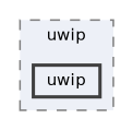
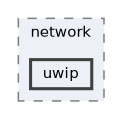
  digraph {
    compound=true
    n1 [color=grey25 fillcolor="#edf0f7" fontname=Helvetica fontsize=10 height=0.2 label=uwip shape=box style="filled,bold" width=0.4]
    subgraph cluster_1 {
      bgcolor="#edf0f7"
      fontname=Helvetica
      fontsize=10
-     label=uwip
+     label=network
      pencolor=grey50
      style="filled,dashed"
      n1
    }
  }
